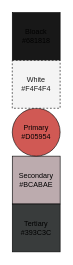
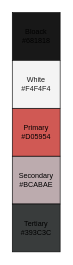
  <mxCell id="0" />
  <mxCell id="1" parent="0" />
  <mxCell id="2" value="Secondary&lt;br&gt;#BCABAE" style="whiteSpace=wrap;html=1;aspect=fixed;fillColor=#BCABAE;" parent="1" vertex="1"><mxGeometry x="20" y="260" width="80" height="80" as="geometry" /></mxCell>
  <mxCell id="3" value="Bloack&lt;br&gt;#681818" style="whiteSpace=wrap;html=1;aspect=fixed;fillColor=#181818;" parent="1" vertex="1"><mxGeometry x="20" y="20" width="80" height="80" as="geometry" /></mxCell>
  <mxCell id="4" value="Tertiary&lt;br&gt;#393C3C" style="whiteSpace=wrap;html=1;aspect=fixed;fillColor=#393C3C;" parent="1" vertex="1"><mxGeometry x="20" y="340" width="80" height="80" as="geometry" /></mxCell>
- <mxCell id="5" value="Primary&lt;br&gt;#D05954" style="ellipse;whiteSpace=wrap;html=1;aspect=fixed;fillColor=#D05954;" parent="1" vertex="1"><mxGeometry x="20" y="180" width="80" height="80" as="geometry" /></mxCell>
- <mxCell id="6" value="White&lt;br&gt;#F4F4F4" style="whiteSpace=wrap;html=1;aspect=fixed;fillColor=#F4F4F4;fontColor=#1A1A1A;dashed=1;" parent="1" vertex="1"><mxGeometry x="20" y="100" width="80" height="80" as="geometry" /></mxCell>
+ <mxCell id="5" value="Primary&lt;br&gt;#D05954" style="whiteSpace=wrap;html=1;aspect=fixed;fillColor=#D05954;" parent="1" vertex="1"><mxGeometry x="20" y="180" width="80" height="80" as="geometry" /></mxCell>
+ <mxCell id="6" value="White&lt;br&gt;#F4F4F4" style="whiteSpace=wrap;html=1;aspect=fixed;fillColor=#F4F4F4;fontColor=#1A1A1A;" parent="1" vertex="1"><mxGeometry x="20" y="100" width="80" height="80" as="geometry" /></mxCell>
